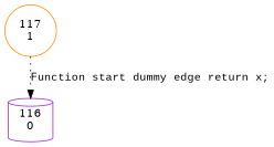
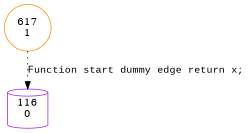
  digraph {
-   n1 [label="117\n1" shape=circle color=darkorange]
+   n1 [label="617\n1" shape=circle color=darkorange]
    n2 [label="116\n0" shape=cylinder color=purple]
    n1 -> n2 [fontname="Courier New" label="Function start dummy edge return x;" style=dotted]
  }
